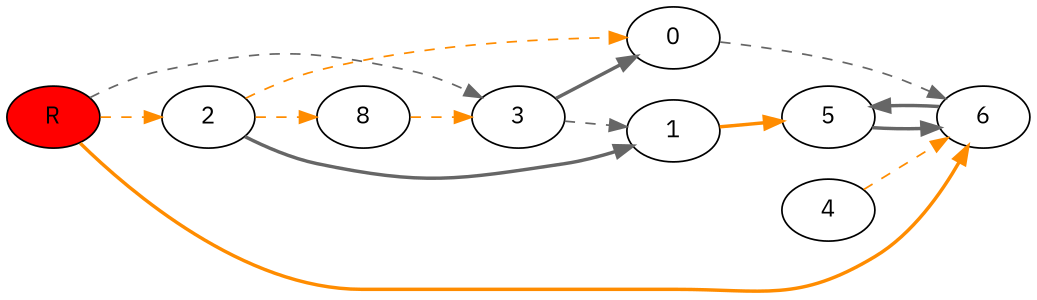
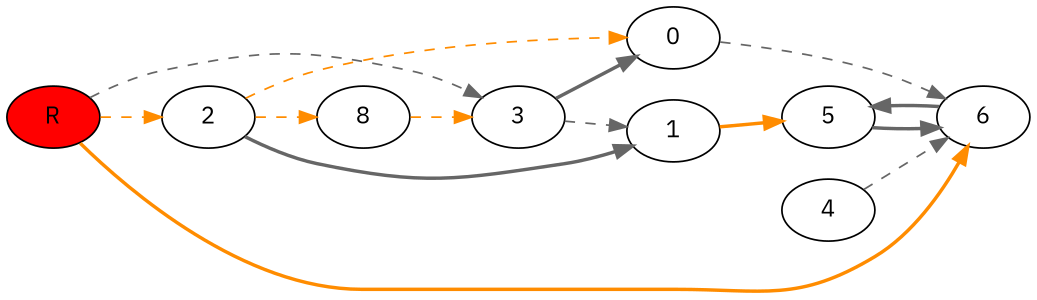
  digraph {
    fontname="IBM Plex Sans"
    rankdir=LR
    node [fontname="IBM Plex Sans"]
    edge [color=gray40 fontname="IBM Plex Sans" style=dashed]
    1
    5
    6
    2
    n5 [label=0]
    8
    3
    4
    R [fillcolor="#ff0000" style=filled]
    1 -> 5 [color=darkorange style=bold]
    5 -> 6 [style=bold]
    6 -> 5 [style=bold]
    2 -> 1 [style=bold]
    2 -> n5 [color=darkorange]
    2 -> 8 [color=darkorange]
    n5 -> 6
    8 -> 3 [color=darkorange]
    3 -> 1
    3 -> n5 [style=bold]
-   4 -> 6 [color=darkorange]
+   4 -> 6
    R -> 6 [color=darkorange style=bold]
    R -> 2 [color=darkorange]
    R -> 3
  }
